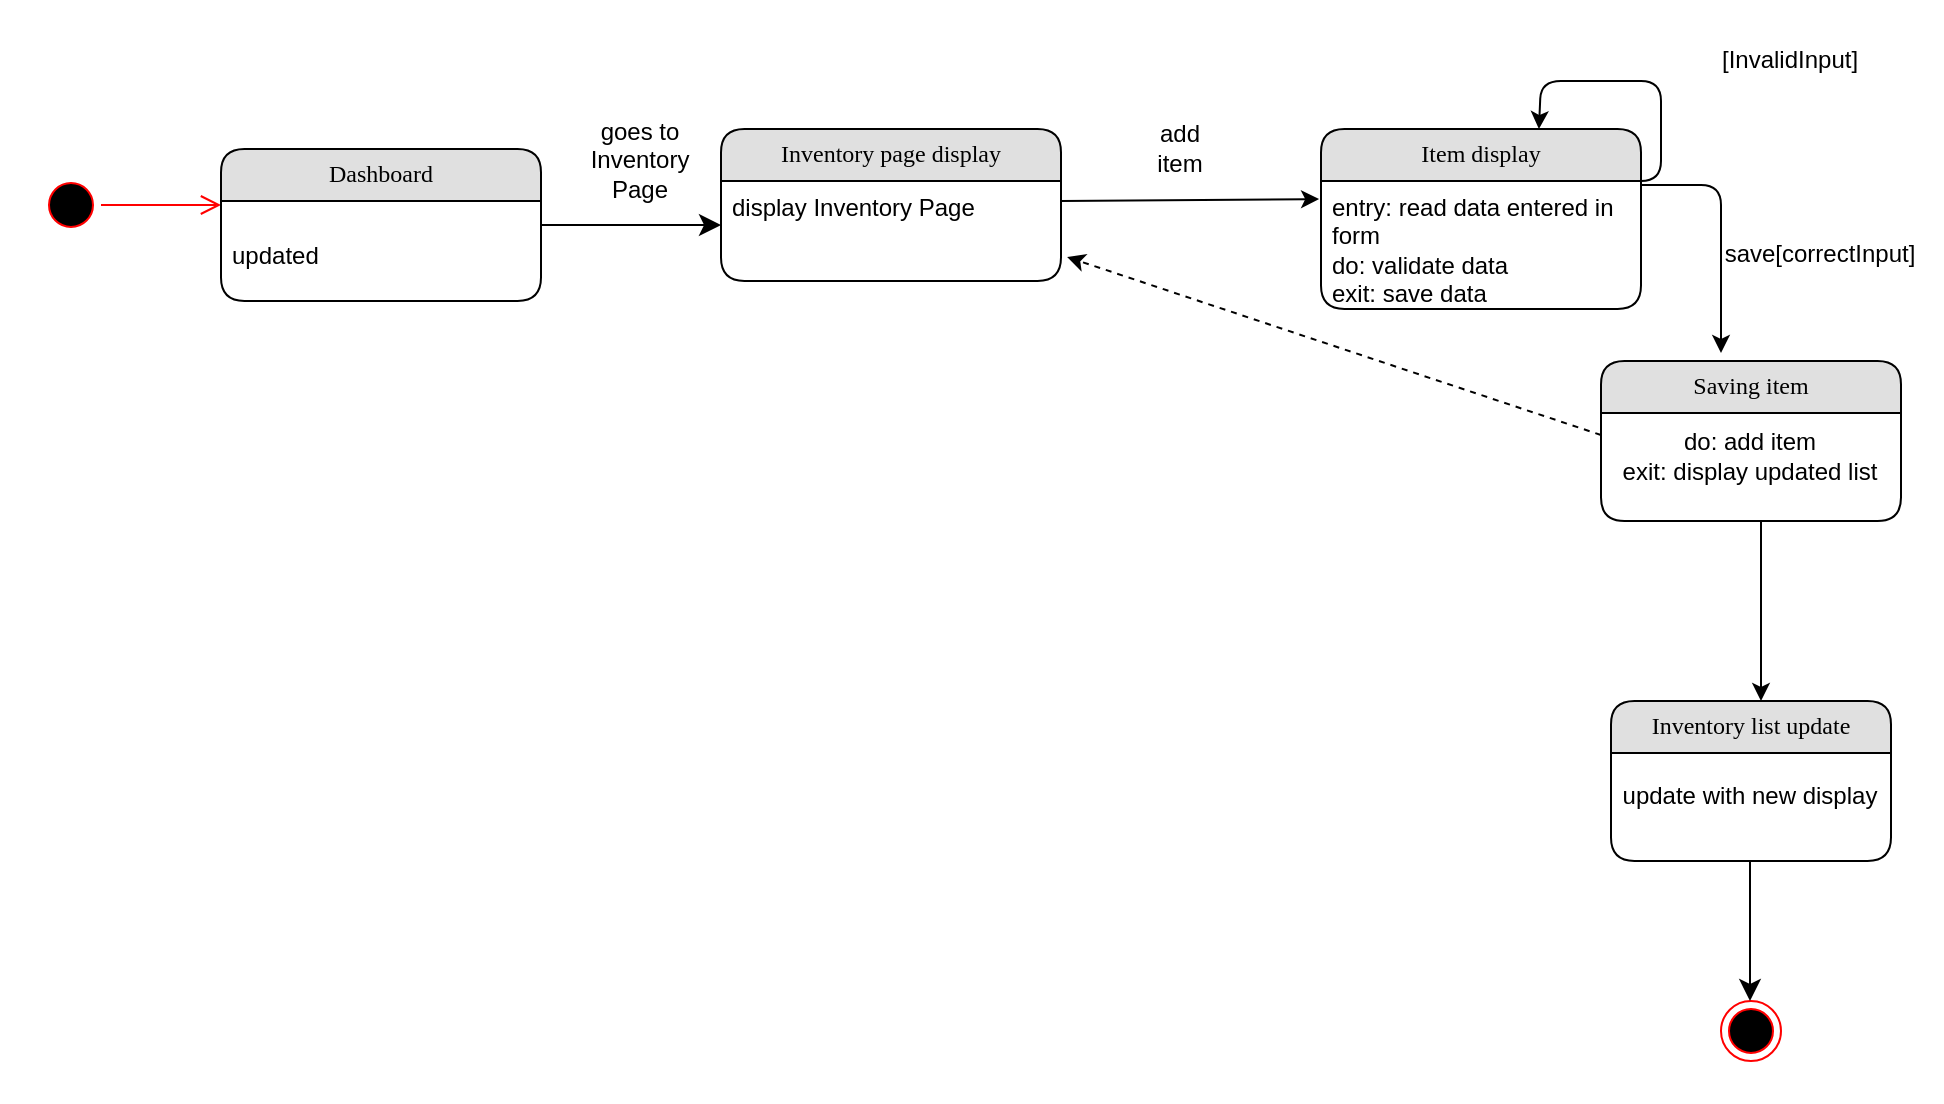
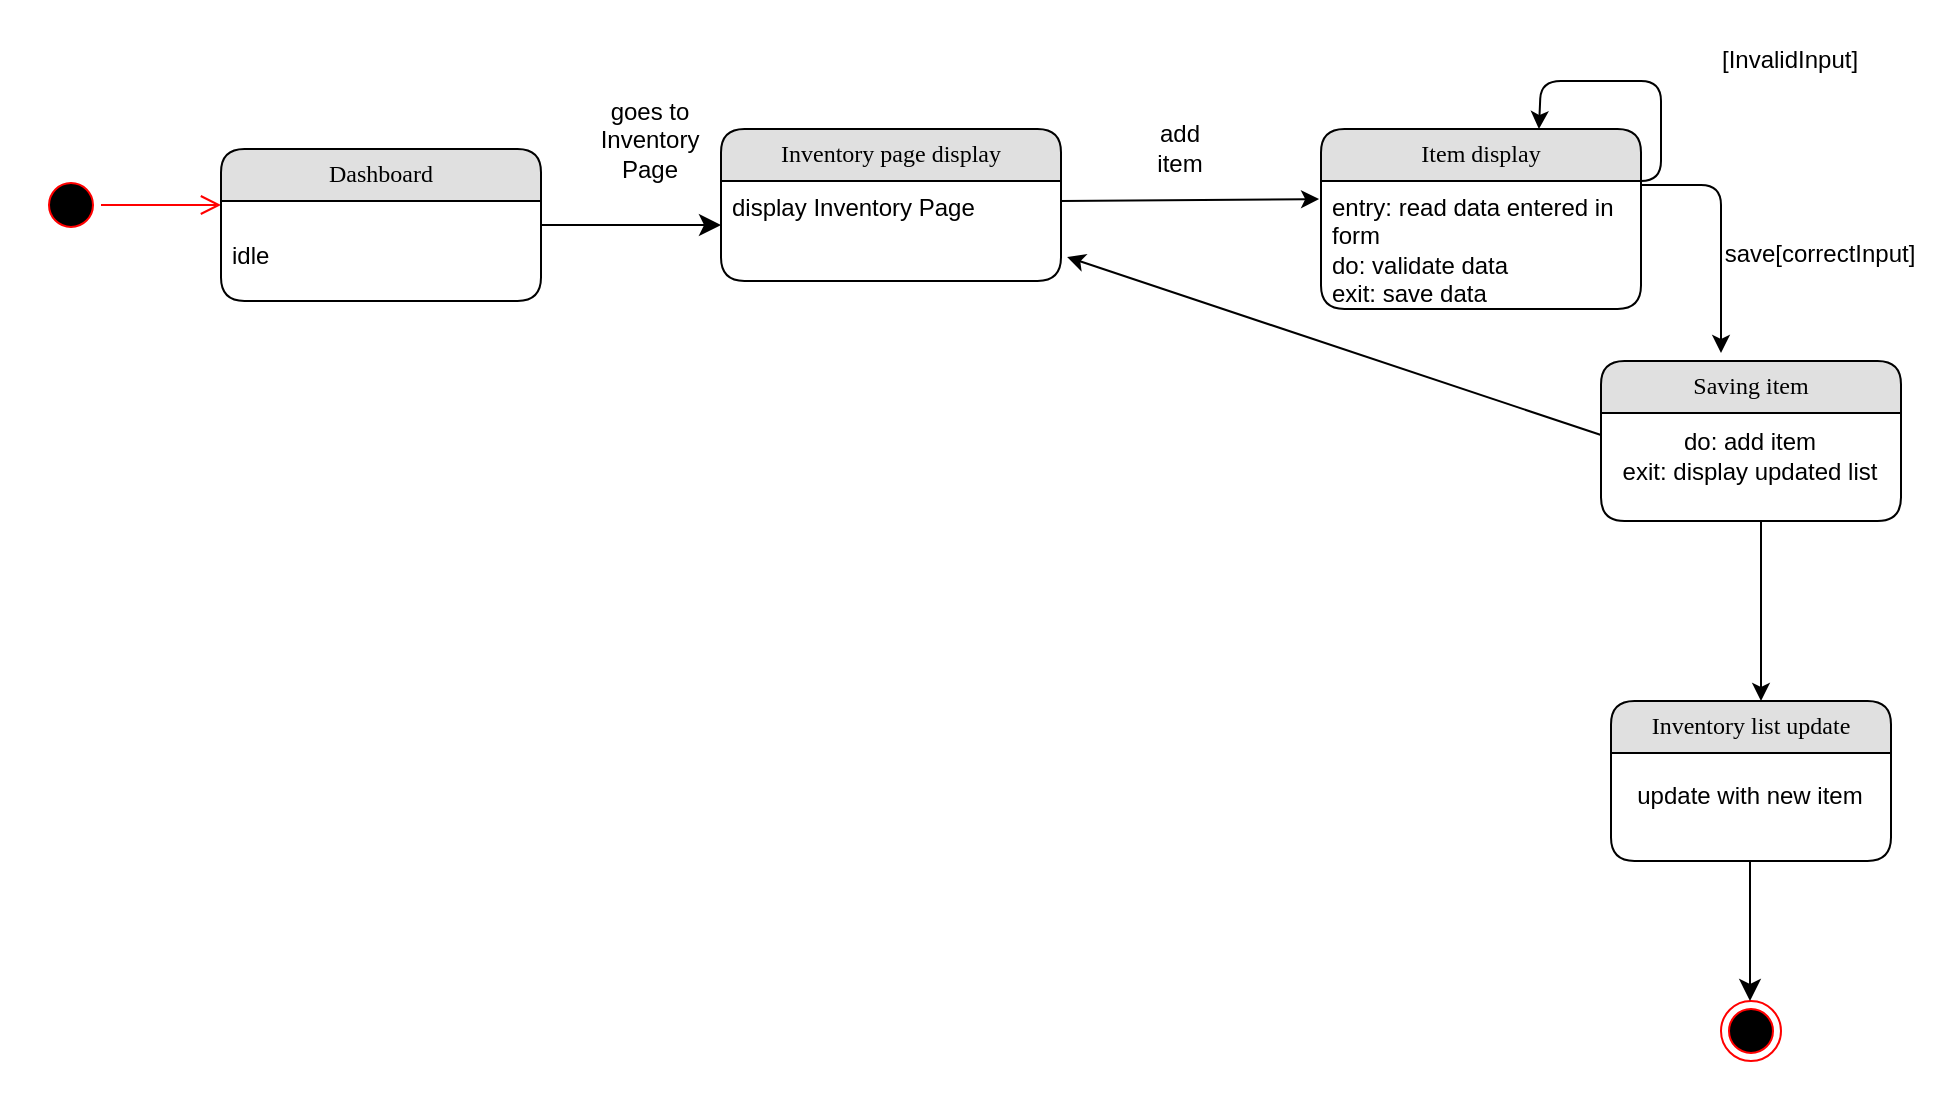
  <mxCell id="0" />
  <mxCell id="1" parent="0" />
  <mxCell id="2" style="edgeStyle=orthogonalEdgeStyle;html=1;labelBackgroundColor=none;startFill=0;startSize=8;endFill=1;endSize=8;fontFamily=Verdana;fontSize=12;entryX=0;entryY=0.5;entryDx=0;entryDy=0;" parent="1" source="24" target="12" edge="1"><mxGeometry relative="1" as="geometry"><mxPoint x="390" y="110" as="targetPoint" /><Array as="points"><mxPoint x="280" y="112" /><mxPoint x="280" y="112" /></Array></mxGeometry></mxCell>
- <mxCell id="3" value="goes to Inventory Page" style="text;html=1;strokeColor=none;fillColor=none;align=center;verticalAlign=middle;whiteSpace=wrap;rounded=0;" parent="1" vertex="1"><mxGeometry x="300" y="70" width="40" height="20" as="geometry" /></mxCell>
+ <mxCell id="3" value="goes to Inventory Page" style="text;html=1;strokeColor=none;fillColor=none;align=center;verticalAlign=middle;whiteSpace=wrap;rounded=0;" parent="1" vertex="1"><mxGeometry x="305" y="60" width="40" height="20" as="geometry" /></mxCell>
  <mxCell id="4" value="" style="ellipse;html=1;shape=startState;fillColor=#000000;strokeColor=#ff0000;" parent="1" vertex="1"><mxGeometry x="20" y="87" width="30" height="30" as="geometry" /></mxCell>
  <mxCell id="5" value="" style="edgeStyle=orthogonalEdgeStyle;html=1;verticalAlign=bottom;endArrow=open;endSize=8;strokeColor=#ff0000;" parent="1" source="4" edge="1"><mxGeometry relative="1" as="geometry"><mxPoint x="110" y="102" as="targetPoint" /></mxGeometry></mxCell>
  <mxCell id="6" value="" style="endArrow=classic;html=1;entryX=-0.006;entryY=0.141;entryDx=0;entryDy=0;entryPerimeter=0;" parent="1" target="14" edge="1"><mxGeometry width="50" height="50" relative="1" as="geometry"><mxPoint x="530" y="100" as="sourcePoint" /><mxPoint x="648" y="100" as="targetPoint" /></mxGeometry></mxCell>
  <mxCell id="7" value="add item" style="text;html=1;strokeColor=none;fillColor=none;align=center;verticalAlign=middle;whiteSpace=wrap;rounded=0;" parent="1" vertex="1"><mxGeometry x="570" y="64" width="40" height="20" as="geometry" /></mxCell>
  <mxCell id="8" value="[InvalidInput]" style="text;html=1;strokeColor=none;fillColor=none;align=center;verticalAlign=middle;whiteSpace=wrap;rounded=0;" parent="1" vertex="1"><mxGeometry x="875" y="20" width="40" height="20" as="geometry" /></mxCell>
- <mxCell id="9" value="" style="endArrow=classic;html=1;entryX=1.018;entryY=0.864;entryDx=0;entryDy=0;exitX=0;exitY=0.25;exitDx=0;exitDy=0;entryPerimeter=0;dashed=1;" parent="1" source="16" target="12" edge="1"><mxGeometry width="50" height="50" relative="1" as="geometry"><mxPoint x="860" y="360" as="sourcePoint" /><mxPoint x="760" y="300" as="targetPoint" /></mxGeometry></mxCell>
+ <mxCell id="9" value="" style="endArrow=classic;html=1;entryX=1.018;entryY=0.864;entryDx=0;entryDy=0;exitX=0;exitY=0.25;exitDx=0;exitDy=0;entryPerimeter=0;" parent="1" source="16" target="12" edge="1"><mxGeometry width="50" height="50" relative="1" as="geometry"><mxPoint x="860" y="360" as="sourcePoint" /><mxPoint x="760" y="300" as="targetPoint" /></mxGeometry></mxCell>
  <mxCell id="10" value="" style="endArrow=classic;html=1;" parent="1" edge="1"><mxGeometry width="50" height="50" relative="1" as="geometry"><mxPoint x="820" y="92" as="sourcePoint" /><mxPoint x="860" y="176" as="targetPoint" /><Array as="points"><mxPoint x="860" y="92" /></Array></mxGeometry></mxCell>
  <mxCell id="11" value="Inventory page display" style="swimlane;html=1;fontStyle=0;childLayout=stackLayout;horizontal=1;startSize=26;fillColor=#e0e0e0;horizontalStack=0;resizeParent=1;resizeLast=0;collapsible=1;marginBottom=0;swimlaneFillColor=#ffffff;align=center;rounded=1;shadow=0;comic=0;labelBackgroundColor=none;strokeWidth=1;fontFamily=Verdana;fontSize=12" parent="1" vertex="1"><mxGeometry x="360" y="64" width="170" height="76" as="geometry" /></mxCell>
  <mxCell id="12" value="display Inventory Page" style="text;html=1;strokeColor=none;fillColor=none;spacingLeft=4;spacingRight=4;whiteSpace=wrap;overflow=hidden;rotatable=0;points=[[0,0.5],[1,0.5]];portConstraint=eastwest;" parent="11" vertex="1"><mxGeometry y="26" width="170" height="44" as="geometry" /></mxCell>
  <mxCell id="13" value="Item display" style="swimlane;html=1;fontStyle=0;childLayout=stackLayout;horizontal=1;startSize=26;fillColor=#e0e0e0;horizontalStack=0;resizeParent=1;resizeLast=0;collapsible=1;marginBottom=0;swimlaneFillColor=#ffffff;align=center;rounded=1;shadow=0;comic=0;labelBackgroundColor=none;strokeWidth=1;fontFamily=Verdana;fontSize=12" parent="1" vertex="1"><mxGeometry x="660" y="64" width="160" height="90" as="geometry" /></mxCell>
  <mxCell id="14" value="entry: read data entered in form&lt;br&gt;do: validate data&lt;br&gt;exit: save data" style="text;html=1;strokeColor=none;fillColor=none;spacingLeft=4;spacingRight=4;whiteSpace=wrap;overflow=hidden;rotatable=0;points=[[0,0.5],[1,0.5]];portConstraint=eastwest;" parent="13" vertex="1"><mxGeometry y="26" width="160" height="64" as="geometry" /></mxCell>
  <mxCell id="15" value="Saving item" style="swimlane;html=1;fontStyle=0;childLayout=stackLayout;horizontal=1;startSize=26;fillColor=#e0e0e0;horizontalStack=0;resizeParent=1;resizeLast=0;collapsible=1;marginBottom=0;swimlaneFillColor=#ffffff;align=center;rounded=1;shadow=0;comic=0;labelBackgroundColor=none;strokeWidth=1;fontFamily=Verdana;fontSize=12" parent="1" vertex="1"><mxGeometry x="800" y="180" width="150" height="80" as="geometry" /></mxCell>
  <mxCell id="16" value="do: add item&lt;br&gt;exit: display updated list" style="text;html=1;strokeColor=none;fillColor=none;align=center;verticalAlign=middle;whiteSpace=wrap;rounded=0;" parent="15" vertex="1"><mxGeometry y="26" width="150" height="44" as="geometry" /></mxCell>
  <mxCell id="17" value="" style="ellipse;html=1;shape=endState;fillColor=#000000;strokeColor=#ff0000;" parent="1" vertex="1"><mxGeometry x="860" y="500" width="30" height="30" as="geometry" /></mxCell>
  <mxCell id="18" value="" style="edgeStyle=segmentEdgeStyle;endArrow=classic;html=1;entryX=0.681;entryY=0;entryDx=0;entryDy=0;entryPerimeter=0;" parent="1" target="13" edge="1"><mxGeometry width="50" height="50" relative="1" as="geometry"><mxPoint x="810" y="90" as="sourcePoint" /><mxPoint x="770" y="40" as="targetPoint" /><Array as="points"><mxPoint x="830" y="90" /><mxPoint x="830" y="40" /><mxPoint x="770" y="40" /></Array></mxGeometry></mxCell>
  <mxCell id="19" value="save[correctInput]" style="text;html=1;strokeColor=none;fillColor=none;align=center;verticalAlign=middle;whiteSpace=wrap;rounded=0;" parent="1" vertex="1"><mxGeometry x="890" y="117" width="40" height="20" as="geometry" /></mxCell>
  <mxCell id="20" value="" style="endArrow=classic;html=1;" parent="1" edge="1"><mxGeometry width="50" height="50" relative="1" as="geometry"><mxPoint x="880" y="260" as="sourcePoint" /><mxPoint x="880" y="350" as="targetPoint" /></mxGeometry></mxCell>
  <mxCell id="21" style="edgeStyle=orthogonalEdgeStyle;html=1;labelBackgroundColor=none;startFill=0;startSize=8;endFill=1;endSize=8;fontFamily=Verdana;fontSize=12;" parent="1" edge="1"><mxGeometry relative="1" as="geometry"><mxPoint x="874.5" y="500" as="targetPoint" /><Array as="points"><mxPoint x="874.5" y="410" /></Array><mxPoint x="874.5" y="450" as="sourcePoint" /></mxGeometry></mxCell>
  <mxCell id="22" value="Inventory list update" style="swimlane;html=1;fontStyle=0;childLayout=stackLayout;horizontal=1;startSize=26;fillColor=#e0e0e0;horizontalStack=0;resizeParent=1;resizeLast=0;collapsible=1;marginBottom=0;swimlaneFillColor=#ffffff;align=center;rounded=1;shadow=0;comic=0;labelBackgroundColor=none;strokeWidth=1;fontFamily=Verdana;fontSize=12" parent="1" vertex="1"><mxGeometry x="805" y="350" width="140" height="80" as="geometry" /></mxCell>
- <mxCell id="23" value="update with new display" style="text;html=1;strokeColor=none;fillColor=none;align=center;verticalAlign=middle;whiteSpace=wrap;rounded=0;" parent="22" vertex="1"><mxGeometry y="26" width="140" height="44" as="geometry" /></mxCell>
+ <mxCell id="23" value="update with new item" style="text;html=1;strokeColor=none;fillColor=none;align=center;verticalAlign=middle;whiteSpace=wrap;rounded=0;" parent="22" vertex="1"><mxGeometry y="26" width="140" height="44" as="geometry" /></mxCell>
  <mxCell id="24" value="Dashboard" style="swimlane;html=1;fontStyle=0;childLayout=stackLayout;horizontal=1;startSize=26;fillColor=#e0e0e0;horizontalStack=0;resizeParent=1;resizeLast=0;collapsible=1;marginBottom=0;swimlaneFillColor=#ffffff;align=center;rounded=1;shadow=0;comic=0;labelBackgroundColor=none;strokeWidth=1;fontFamily=Verdana;fontSize=12" parent="1" vertex="1"><mxGeometry x="110" y="74" width="160" height="76" as="geometry" /></mxCell>
- <mxCell id="25" value="&lt;br&gt;updated" style="text;html=1;strokeColor=none;fillColor=none;spacingLeft=4;spacingRight=4;whiteSpace=wrap;overflow=hidden;rotatable=0;points=[[0,0.5],[1,0.5]];portConstraint=eastwest;" parent="24" vertex="1"><mxGeometry y="26" width="160" height="44" as="geometry" /></mxCell>
+ <mxCell id="25" value="&lt;br&gt;idle" style="text;html=1;strokeColor=none;fillColor=none;spacingLeft=4;spacingRight=4;whiteSpace=wrap;overflow=hidden;rotatable=0;points=[[0,0.5],[1,0.5]];portConstraint=eastwest;" parent="24" vertex="1"><mxGeometry y="26" width="160" height="44" as="geometry" /></mxCell>
